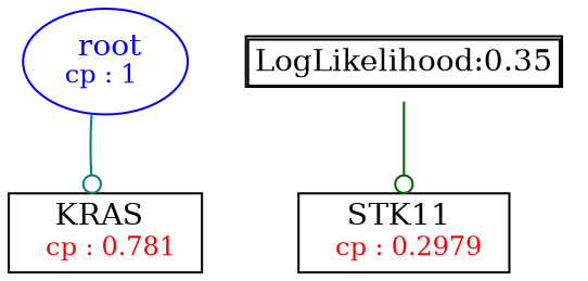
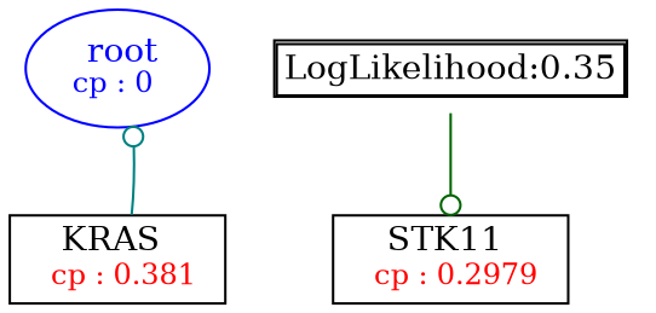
  digraph {
    fontsize=10
    node [shape=box]
    edge [arrowhead=odot style=solid]
-   n1 [color=Blue label=<<font color='Blue'> root</font><br/><font color='Blue' POINT-SIZE='12'>cp : 1 </font>> shape=oval]
-   n2 [label=<KRAS <br/> <font color='Red' POINT-SIZE='12'> cp : 0.781 </font>>]
+   n1 [color=Blue label=<<font color='Blue'> root</font><br/><font color='Blue' POINT-SIZE='12'>cp : 0 </font>> shape=oval]
+   n2 [label=<KRAS <br/> <font color='Red' POINT-SIZE='12'> cp : 0.381 </font>>]
    n3 [label=<STK11 <br/> <font color='Red' POINT-SIZE='12'> cp : 0.2979 </font>>]
    n4 [label=<<TABLE BORDER="1" CELLBORDER="1" CELLSPACING="0" >     <TR><TD ALIGN="LEFT">LogLikelihood:0.35</TD></TR>     </TABLE>> shape=plaintext]
-   n1 -> n2 [color=teal]
+   n2 -> n1 [color=teal]
    n4 -> n3 [color=darkgreen]
  }
